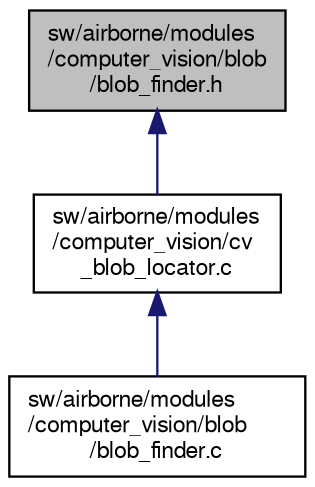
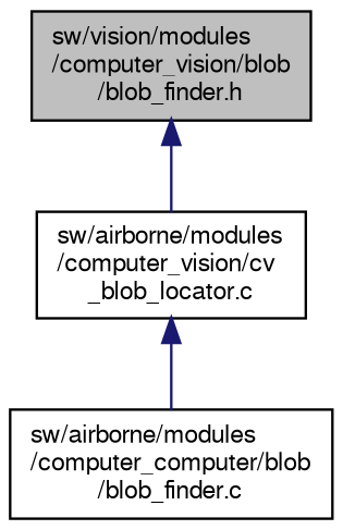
  digraph {
    node [color=black fillcolor=white fontname=FreeSans fontsize=10 shape=record style=filled]
    edge [color=midnightblue dir=back fontname=FreeSans fontsize=10 labelfontname=FreeSans labelfontsize=10 style=solid]
-   n1 [fillcolor=grey75 fontcolor=black height=0.2 label="sw/airborne/modules\l/computer_vision/blob\l/blob_finder.h" width=0.4]
+   n1 [fillcolor=grey75 fontcolor=black height=0.2 label="sw/vision/modules\l/computer_vision/blob\l/blob_finder.h" width=0.4]
    n2 [height=0.2 label="sw/airborne/modules\l/computer_vision/cv\l_blob_locator.c" width=0.4]
-   n3 [height=0.2 label="sw/airborne/modules\l/computer_vision/blob\l/blob_finder.c" width=0.4]
+   n3 [height=0.2 label="sw/airborne/modules\l/computer_computer/blob\l/blob_finder.c" width=0.4]
    n1 -> n2
    n2 -> n3
  }
